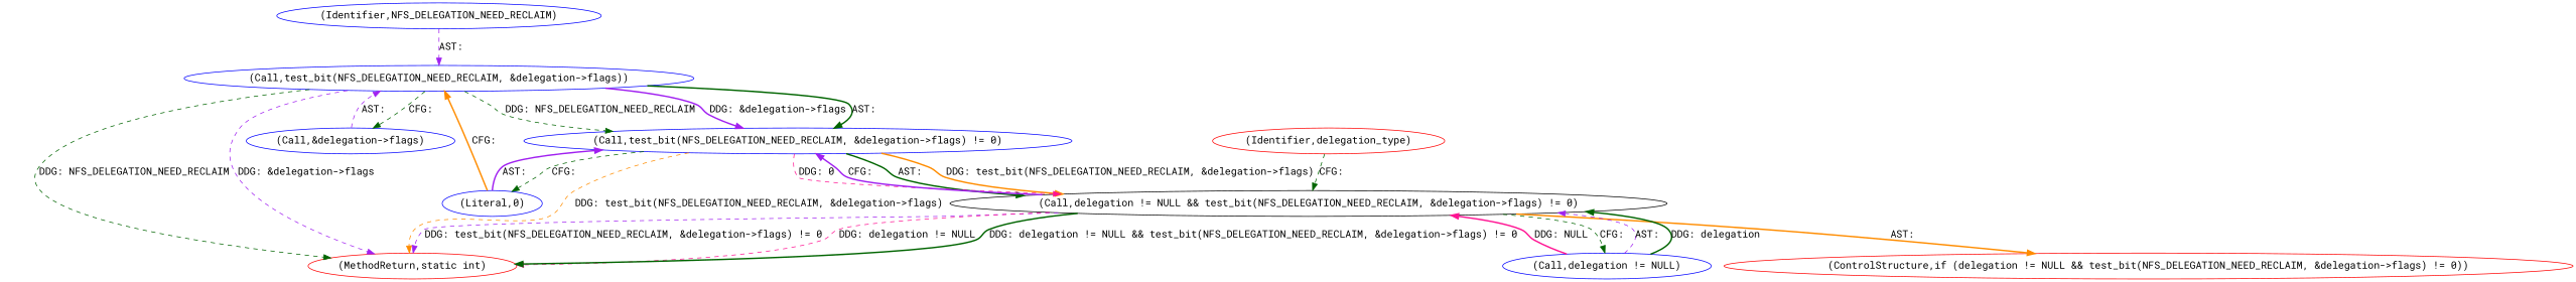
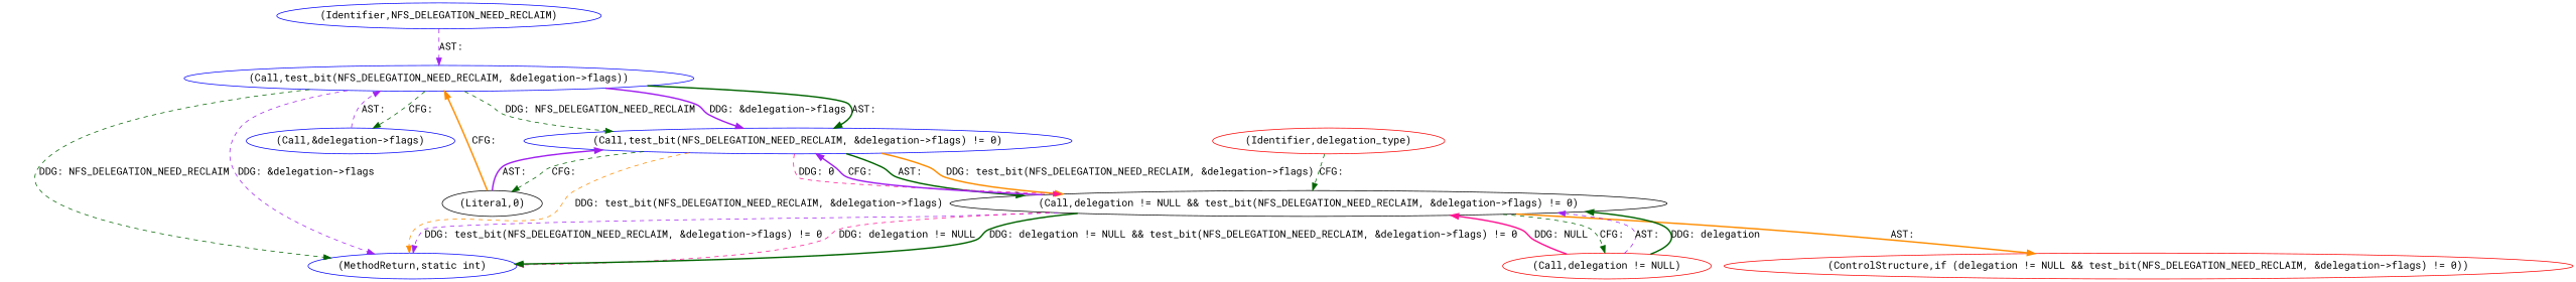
  digraph {
    fontname="Roboto Mono"
    node [color=blue fontname="Roboto Mono"]
    edge [color=darkgreen fontname="Roboto Mono" style=dashed]
    n1 [label="(Call,test_bit(NFS_DELEGATION_NEED_RECLAIM, &delegation->flags))"]
    n2 [label="(Call,test_bit(NFS_DELEGATION_NEED_RECLAIM, &delegation->flags) != 0)"]
    n3 [label="(Call,&delegation->flags)"]
-   n4 [color=red label="(MethodReturn,static int)"]
+   n4 [label="(MethodReturn,static int)"]
    n5 [color=black label="(Call,delegation != NULL && test_bit(NFS_DELEGATION_NEED_RECLAIM, &delegation->flags) != 0)"]
-   n6 [label="(Literal,0)"]
+   n6 [color=black label="(Literal,0)"]
    n7 [color=red label="(ControlStructure,if (delegation != NULL && test_bit(NFS_DELEGATION_NEED_RECLAIM, &delegation->flags) != 0))"]
-   n8 [label="(Call,delegation != NULL)"]
+   n8 [color=red label="(Call,delegation != NULL)"]
    n9 [label="(Identifier,NFS_DELEGATION_NEED_RECLAIM)"]
    n10 [color=red label="(Identifier,delegation_type)"]
    n1 -> n2 [label="AST: " style=bold]
    n1 -> n2 [label="DDG: NFS_DELEGATION_NEED_RECLAIM"]
    n1 -> n2 [color=purple label="DDG: &delegation->flags" style=bold]
    n1 -> n3 [label="CFG: "]
    n1 -> n4 [color=purple label="DDG: &delegation->flags"]
    n1 -> n4 [label="DDG: NFS_DELEGATION_NEED_RECLAIM"]
    n2 -> n4 [color=darkorange label="DDG: test_bit(NFS_DELEGATION_NEED_RECLAIM, &delegation->flags)"]
    n2 -> n5 [label="AST: " style=bold]
    n2 -> n5 [color=darkorange label="DDG: test_bit(NFS_DELEGATION_NEED_RECLAIM, &delegation->flags)" style=bold]
    n2 -> n5 [color=deeppink label="DDG: 0"]
    n2 -> n6 [label="CFG: "]
    n3 -> n1 [color=purple label="AST: "]
    n5 -> n2 [color=purple label="CFG: " style=bold]
    n5 -> n4 [color=purple label="DDG: test_bit(NFS_DELEGATION_NEED_RECLAIM, &delegation->flags) != 0"]
    n5 -> n4 [color=deeppink label="DDG: delegation != NULL"]
    n5 -> n4 [label="DDG: delegation != NULL && test_bit(NFS_DELEGATION_NEED_RECLAIM, &delegation->flags) != 0" style=bold]
    n5 -> n7 [color=darkorange label="AST: " style=bold]
    n5 -> n8 [label="CFG: "]
    n6 -> n1 [color=darkorange label="CFG: " style=bold]
    n6 -> n2 [color=purple label="AST: " style=bold]
    n8 -> n5 [color=purple label="AST: "]
    n8 -> n5 [label="DDG: delegation" style=bold]
    n8 -> n5 [color=deeppink label="DDG: NULL" style=bold]
    n9 -> n1 [color=purple label="AST: "]
    n10 -> n5 [label="CFG: "]
  }
